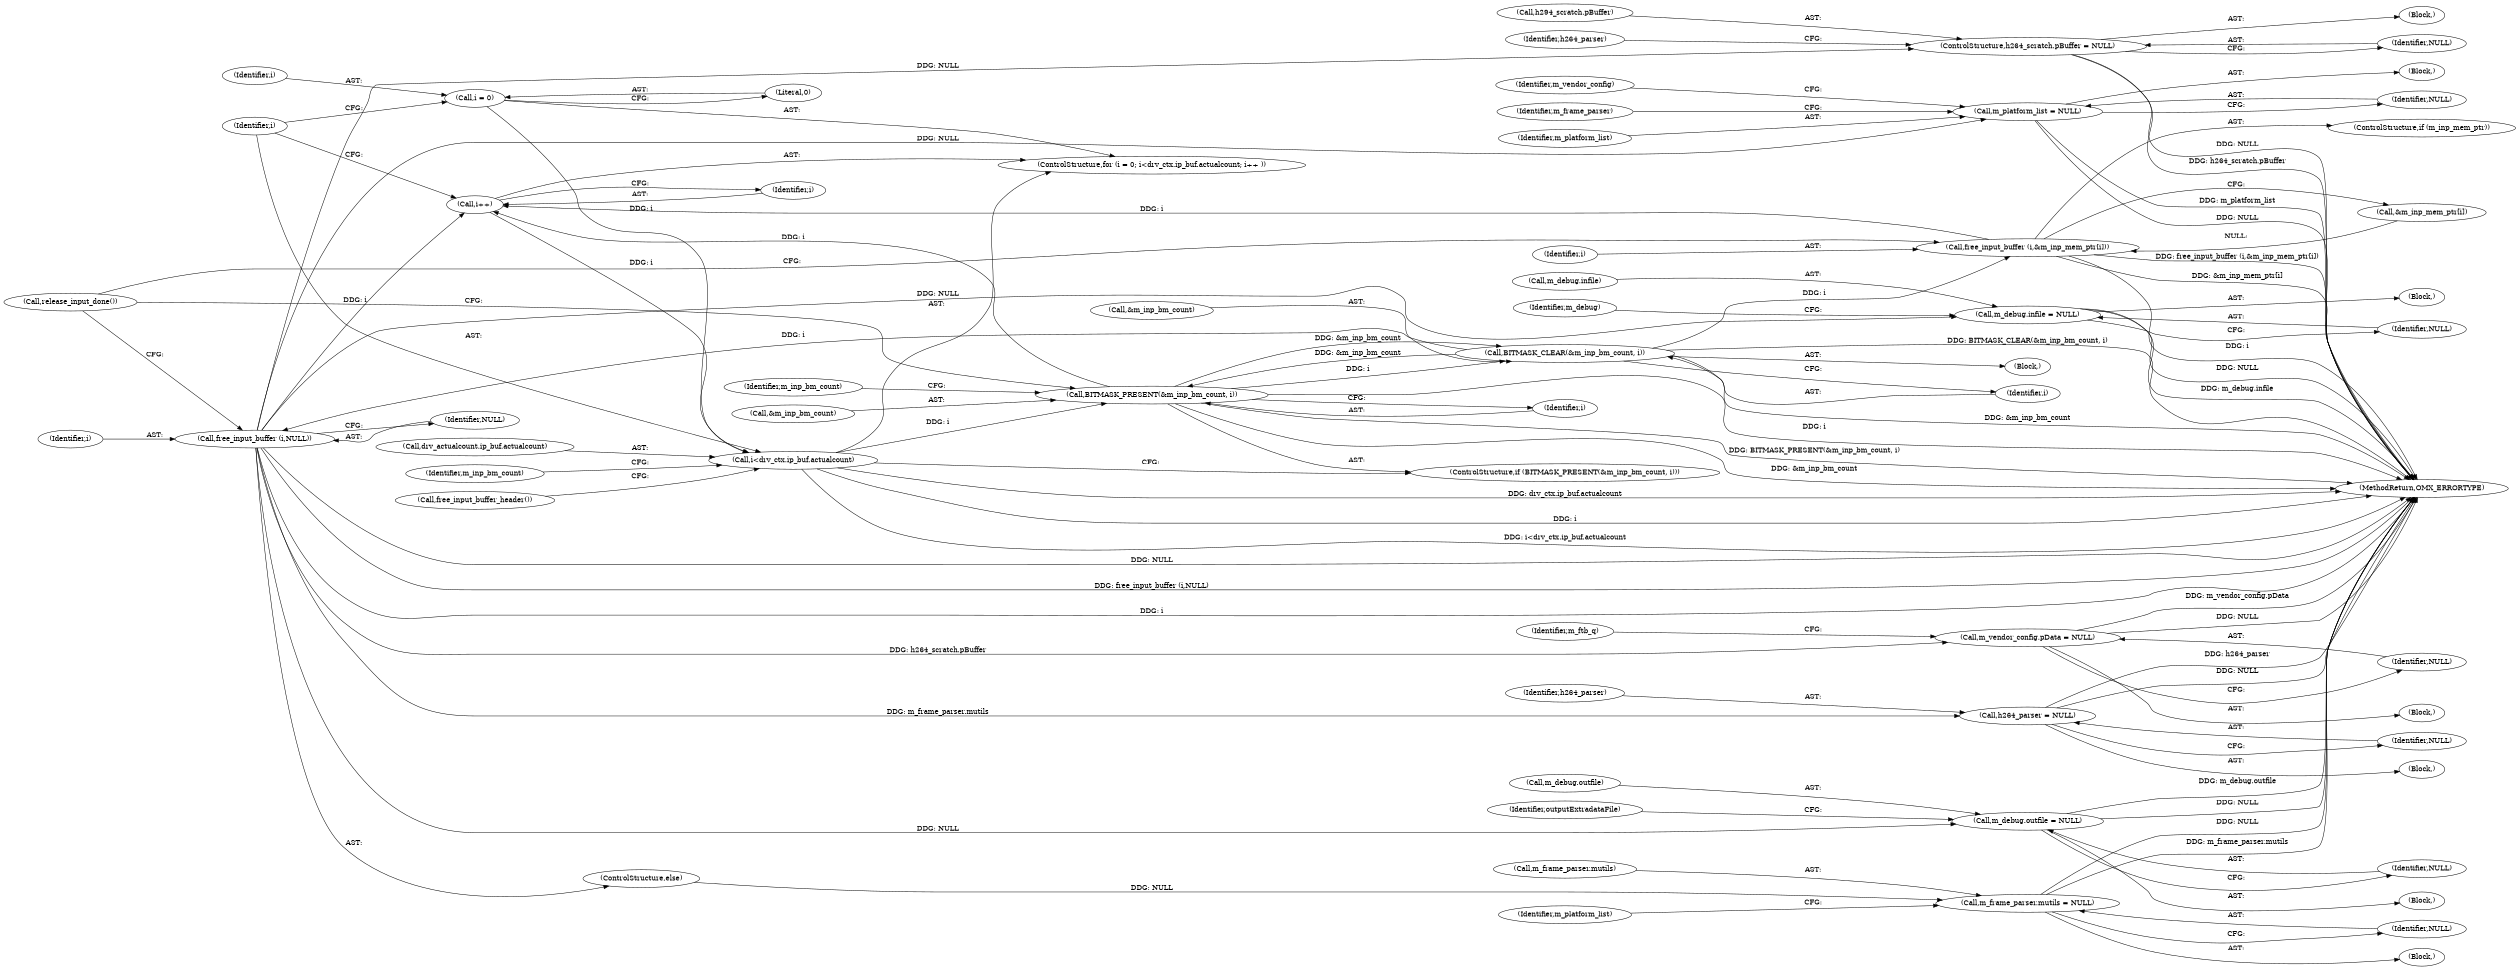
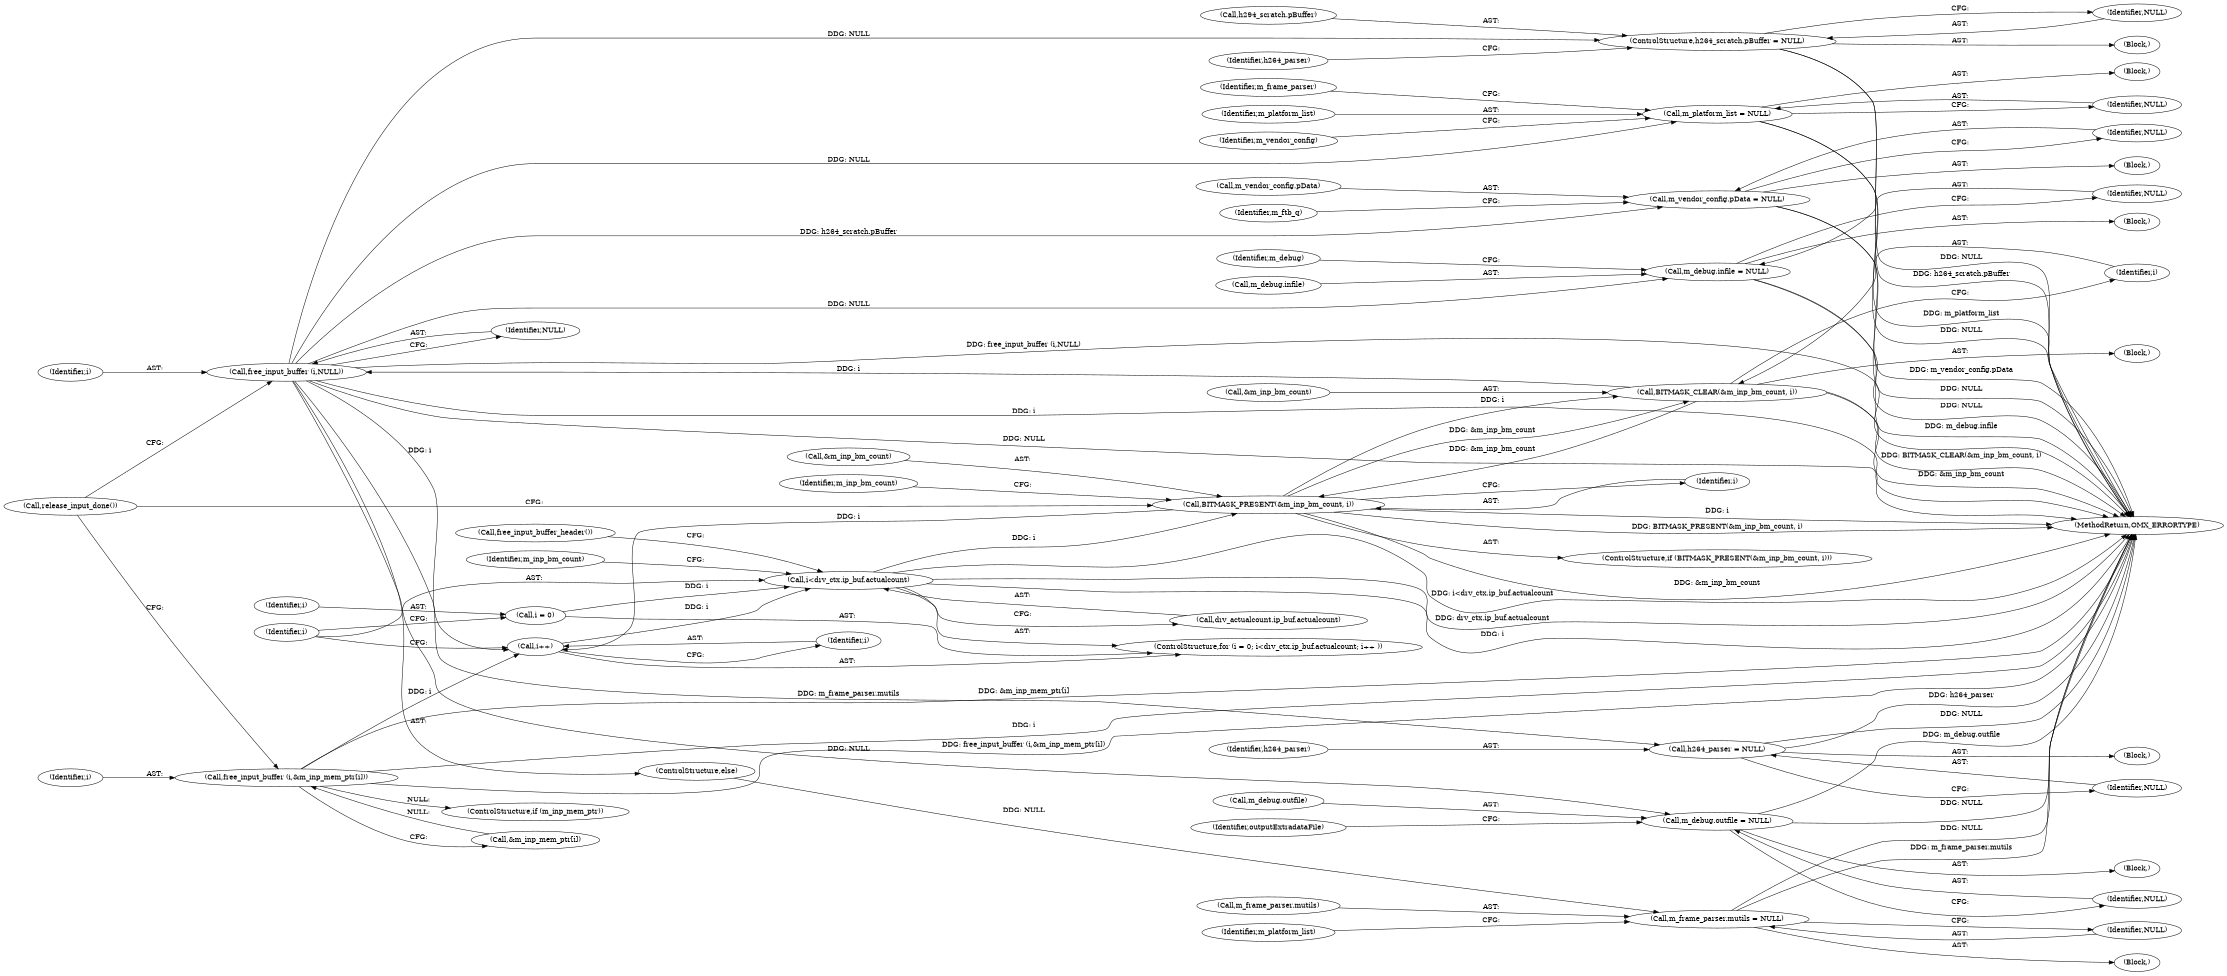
  digraph {
    rankdir=LR
    n1 [label="(Call,free_input_buffer (i,NULL))"]
    n2 [label="(Call,i++)"]
    n3 [label="(ControlStructure,h264_scratch.pBuffer = NULL)"]
    n4 [label="(Call,h264_parser = NULL)"]
    n5 [label="(Call,m_platform_list = NULL)"]
    n6 [label="(Call,m_vendor_config.pData = NULL)"]
    n7 [label="(Call,m_debug.infile = NULL)"]
    n8 [label="(Call,m_debug.outfile = NULL)"]
    n9 [label="(MethodReturn,OMX_ERRORTYPE)"]
    n10 [label="(Identifier,NULL)"]
    n11 [label="(ControlStructure,else)"]
    n12 [label="(Call,i<drv_ctx.ip_buf.actualcount)"]
    n13 [label="(ControlStructure,for (i = 0; i<drv_ctx.ip_buf.actualcount; i++ ))"]
    n14 [label="(Identifier,i)"]
    n15 [label="(Identifier,NULL)"]
    n16 [label="(Block,)"]
    n17 [label="(Identifier,NULL)"]
    n18 [label="(Block,)"]
    n19 [label="(Call,m_frame_parser.mutils = NULL)"]
    n20 [label="(Identifier,NULL)"]
    n21 [label="(Block,)"]
    n22 [label="(Identifier,NULL)"]
    n23 [label="(Block,)"]
    n24 [label="(Block,)"]
    n25 [label="(Identifier,NULL)"]
    n26 [label="(Identifier,NULL)"]
    n27 [label="(Block,)"]
    n28 [label="(Identifier,NULL)"]
    n29 [label="(Block,)"]
    n30 [label="(Call,BITMASK_CLEAR(&m_inp_bm_count, i))"]
    n31 [label="(Call,BITMASK_PRESENT(&m_inp_bm_count, i))"]
    n32 [label="(Call,free_input_buffer (i,&m_inp_mem_ptr[i]))"]
    n33 [label="(Block,)"]
    n34 [label="(Identifier,i)"]
    n35 [label="(Identifier,i)"]
    n36 [label="(ControlStructure,if (BITMASK_PRESENT(&m_inp_bm_count, i)))"]
    n37 [label="(Call,&m_inp_mem_ptr[i])"]
    n38 [label="(ControlStructure,if (m_inp_mem_ptr))"]
    n39 [label="(Call,drv_actualcount.ip_buf.actualcount)"]
    n40 [label="(Call,i = 0)"]
-   n41 [label="(Literal,0)"]
    n42 [label="(Call,m_debug.infile)"]
    n43 [label="(Call,release_input_done())"]
    n44 [label="(Identifier,i)"]
    n45 [label="(Identifier,m_platform_list)"]
    n46 [label="(Call,m_debug.outfile)"]
    n47 [label="(Identifier,outputExtradataFile)"]
    n48 [label="(Identifier,h264_parser)"]
+   n49 [label="(Call,m_vendor_config.pData)"]
    n50 [label="(Identifier,m_inp_bm_count)"]
    n51 [label="(Identifier,i)"]
    n52 [label="(Identifier,m_ftb_q)"]
    n53 [label="(Identifier,i)"]
    n54 [label="(Call,&m_inp_bm_count)"]
    n55 [label="(Identifier,m_debug)"]
    n56 [label="(Identifier,h264_parser)"]
    n57 [label="(Identifier,m_frame_parser)"]
    n58 [label="(Identifier,m_platform_list)"]
    n59 [label="(Identifier,i)"]
    n60 [label="(Identifier,m_vendor_config)"]
    n61 [label="(Identifier,m_inp_bm_count)"]
    n62 [label="(Call,&m_inp_bm_count)"]
    n63 [label="(Call,m_frame_parser.mutils)"]
    n64 [label="(Call,h294_scratch.pBuffer)"]
    n65 [label="(Call,free_input_buffer_header())"]
    n1 -> n2 [label="DDG: i"]
    n1 -> n3 [label="DDG: NULL"]
    n1 -> n4 [label="DDG: m_frame_parser.mutils"]
    n1 -> n5 [label="DDG: NULL"]
    n1 -> n6 [label="DDG: h264_scratch.pBuffer"]
    n1 -> n7 [label="DDG: NULL"]
    n1 -> n8 [label="DDG: NULL"]
    n1 -> n9 [label="DDG: i"]
    n1 -> n9 [label="DDG: NULL"]
    n1 -> n9 [label="DDG: free_input_buffer (i,NULL)"]
    n1 -> n10 [label="CFG: "]
    n1 -> n11 [label="AST: "]
    n2 -> n12 [label="DDG: i"]
    n2 -> n13 [label="AST: "]
    n2 -> n14 [label="CFG: "]
    n3 -> n9 [label="DDG: h264_scratch.pBuffer"]
    n3 -> n9 [label="DDG: NULL"]
    n3 -> n15 [label="CFG: "]
    n3 -> n16 [label="AST: "]
    n4 -> n9 [label="DDG: NULL"]
    n4 -> n9 [label="DDG: h264_parser"]
    n4 -> n17 [label="CFG: "]
    n4 -> n18 [label="AST: "]
    n5 -> n9 [label="DDG: NULL"]
    n5 -> n9 [label="DDG: m_platform_list"]
    n5 -> n22 [label="CFG: "]
    n5 -> n23 [label="AST: "]
    n6 -> n9 [label="DDG: m_vendor_config.pData"]
    n6 -> n9 [label="DDG: NULL"]
    n6 -> n24 [label="AST: "]
    n6 -> n25 [label="CFG: "]
    n7 -> n9 [label="DDG: NULL"]
    n7 -> n9 [label="DDG: m_debug.infile"]
    n7 -> n26 [label="CFG: "]
    n7 -> n27 [label="AST: "]
    n8 -> n9 [label="DDG: NULL"]
    n8 -> n9 [label="DDG: m_debug.outfile"]
    n8 -> n28 [label="CFG: "]
    n8 -> n29 [label="AST: "]
    n10 -> n1 [label="AST: "]
    n11 -> n19 [label="DDG: NULL"]
    n12 -> n9 [label="DDG: i<drv_ctx.ip_buf.actualcount"]
    n12 -> n9 [label="DDG: drv_ctx.ip_buf.actualcount"]
    n12 -> n9 [label="DDG: i"]
    n12 -> n13 [label="AST: "]
    n12 -> n31 [label="DDG: i"]
-   n12 -> n36 [label="CFG: "]
+   n12 -> n39 [label="CFG: "]
    n14 -> n2 [label="AST: "]
    n15 -> n3 [label="AST: "]
    n17 -> n4 [label="AST: "]
    n19 -> n9 [label="DDG: NULL"]
    n19 -> n9 [label="DDG: m_frame_parser.mutils"]
    n19 -> n20 [label="CFG: "]
    n19 -> n21 [label="AST: "]
    n20 -> n19 [label="AST: "]
    n22 -> n5 [label="AST: "]
    n25 -> n6 [label="AST: "]
    n26 -> n7 [label="AST: "]
    n28 -> n8 [label="AST: "]
    n30 -> n1 [label="DDG: i"]
    n30 -> n9 [label="DDG: &m_inp_bm_count"]
    n30 -> n9 [label="DDG: BITMASK_CLEAR(&m_inp_bm_count, i)"]
    n30 -> n31 [label="DDG: &m_inp_bm_count"]
-   n30 -> n32 [label="DDG: i"]
    n30 -> n33 [label="AST: "]
    n30 -> n34 [label="CFG: "]
    n31 -> n2 [label="DDG: i"]
    n31 -> n9 [label="DDG: &m_inp_bm_count"]
    n31 -> n9 [label="DDG: i"]
    n31 -> n9 [label="DDG: BITMASK_PRESENT(&m_inp_bm_count, i)"]
    n31 -> n30 [label="DDG: &m_inp_bm_count"]
    n31 -> n30 [label="DDG: i"]
    n31 -> n35 [label="CFG: "]
    n31 -> n36 [label="AST: "]
    n32 -> n2 [label="DDG: i"]
    n32 -> n9 [label="DDG: i"]
    n32 -> n9 [label="DDG: free_input_buffer (i,&m_inp_mem_ptr[i])"]
    n32 -> n9 [label="DDG: &m_inp_mem_ptr[i]"]
    n32 -> n37 [label="CFG: "]
-   n32 -> n38 [label="AST: "]
+   n32 -> n38 [label="NULL: "]
    n34 -> n30 [label="AST: "]
    n35 -> n31 [label="AST: "]
    n37 -> n32 [label="NULL: "]
    n39 -> n12 [label="AST: "]
    n40 -> n12 [label="DDG: i"]
    n40 -> n13 [label="AST: "]
-   n40 -> n41 [label="CFG: "]
-   n41 -> n40 [label="AST: "]
    n42 -> n7 [label="AST: "]
    n43 -> n1 [label="CFG: "]
    n43 -> n31 [label="CFG: "]
    n43 -> n32 [label="CFG: "]
    n44 -> n1 [label="AST: "]
    n45 -> n19 [label="CFG: "]
    n46 -> n8 [label="AST: "]
    n47 -> n8 [label="CFG: "]
    n48 -> n4 [label="AST: "]
+   n49 -> n6 [label="AST: "]
    n50 -> n12 [label="CFG: "]
    n51 -> n40 [label="AST: "]
    n52 -> n6 [label="CFG: "]
    n53 -> n32 [label="AST: "]
    n54 -> n31 [label="AST: "]
    n55 -> n7 [label="CFG: "]
    n56 -> n3 [label="CFG: "]
    n57 -> n5 [label="CFG: "]
    n58 -> n5 [label="AST: "]
    n59 -> n2 [label="CFG: "]
    n59 -> n12 [label="AST: "]
    n59 -> n40 [label="CFG: "]
    n60 -> n5 [label="CFG: "]
    n61 -> n31 [label="CFG: "]
    n62 -> n30 [label="AST: "]
    n63 -> n19 [label="AST: "]
    n64 -> n3 [label="AST: "]
    n65 -> n12 [label="CFG: "]
  }
